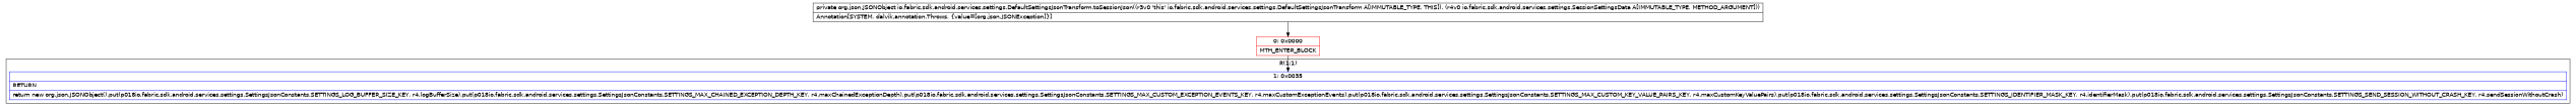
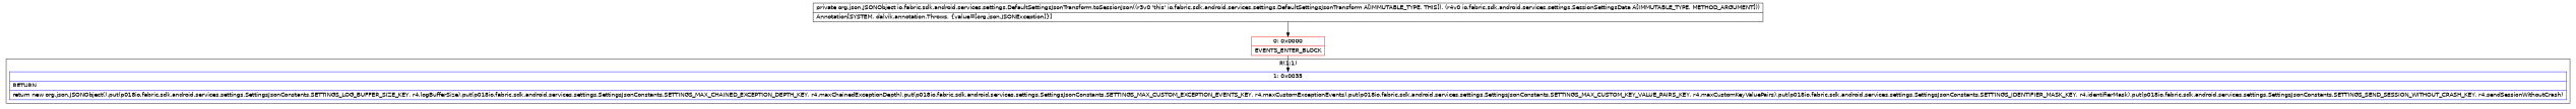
  digraph {
    fontname="DejaVu Sans"
    node [shape=record fontname="DejaVu Sans"]
    edge [fontname="DejaVu Sans"]
    n1 [color=blue label="{1\:\ 0x0035|RETURN\l|return new org.json.JSONObject().put(p018io.fabric.sdk.android.services.settings.SettingsJsonConstants.SETTINGS_LOG_BUFFER_SIZE_KEY, r4.logBufferSize).put(p018io.fabric.sdk.android.services.settings.SettingsJsonConstants.SETTINGS_MAX_CHAINED_EXCEPTION_DEPTH_KEY, r4.maxChainedExceptionDepth).put(p018io.fabric.sdk.android.services.settings.SettingsJsonConstants.SETTINGS_MAX_CUSTOM_EXCEPTION_EVENTS_KEY, r4.maxCustomExceptionEvents).put(p018io.fabric.sdk.android.services.settings.SettingsJsonConstants.SETTINGS_MAX_CUSTOM_KEY_VALUE_PAIRS_KEY, r4.maxCustomKeyValuePairs).put(p018io.fabric.sdk.android.services.settings.SettingsJsonConstants.SETTINGS_IDENTIFIER_MASK_KEY, r4.identifierMask).put(p018io.fabric.sdk.android.services.settings.SettingsJsonConstants.SETTINGS_SEND_SESSION_WITHOUT_CRASH_KEY, r4.sendSessionWithoutCrash)\l}"]
-   n2 [color=red label="{0\:\ 0x0000|MTH_ENTER_BLOCK\l}"]
+   n2 [color=red label="{0\:\ 0x0000|EVENTS_ENTER_BLOCK\l}"]
    n3 [label="{private org.json.JSONObject io.fabric.sdk.android.services.settings.DefaultSettingsJsonTransform.toSessionJson((r3v0 'this' io.fabric.sdk.android.services.settings.DefaultSettingsJsonTransform A[IMMUTABLE_TYPE, THIS]), (r4v0 io.fabric.sdk.android.services.settings.SessionSettingsData A[IMMUTABLE_TYPE, METHOD_ARGUMENT]))  | Annotation[SYSTEM, dalvik.annotation.Throws, \{value=[org.json.JSONException]\}]\l}"]
    subgraph cluster_1 {
      label="R(1:1)"
      n1
    }
    n2 -> n1
    n3 -> n2
  }
